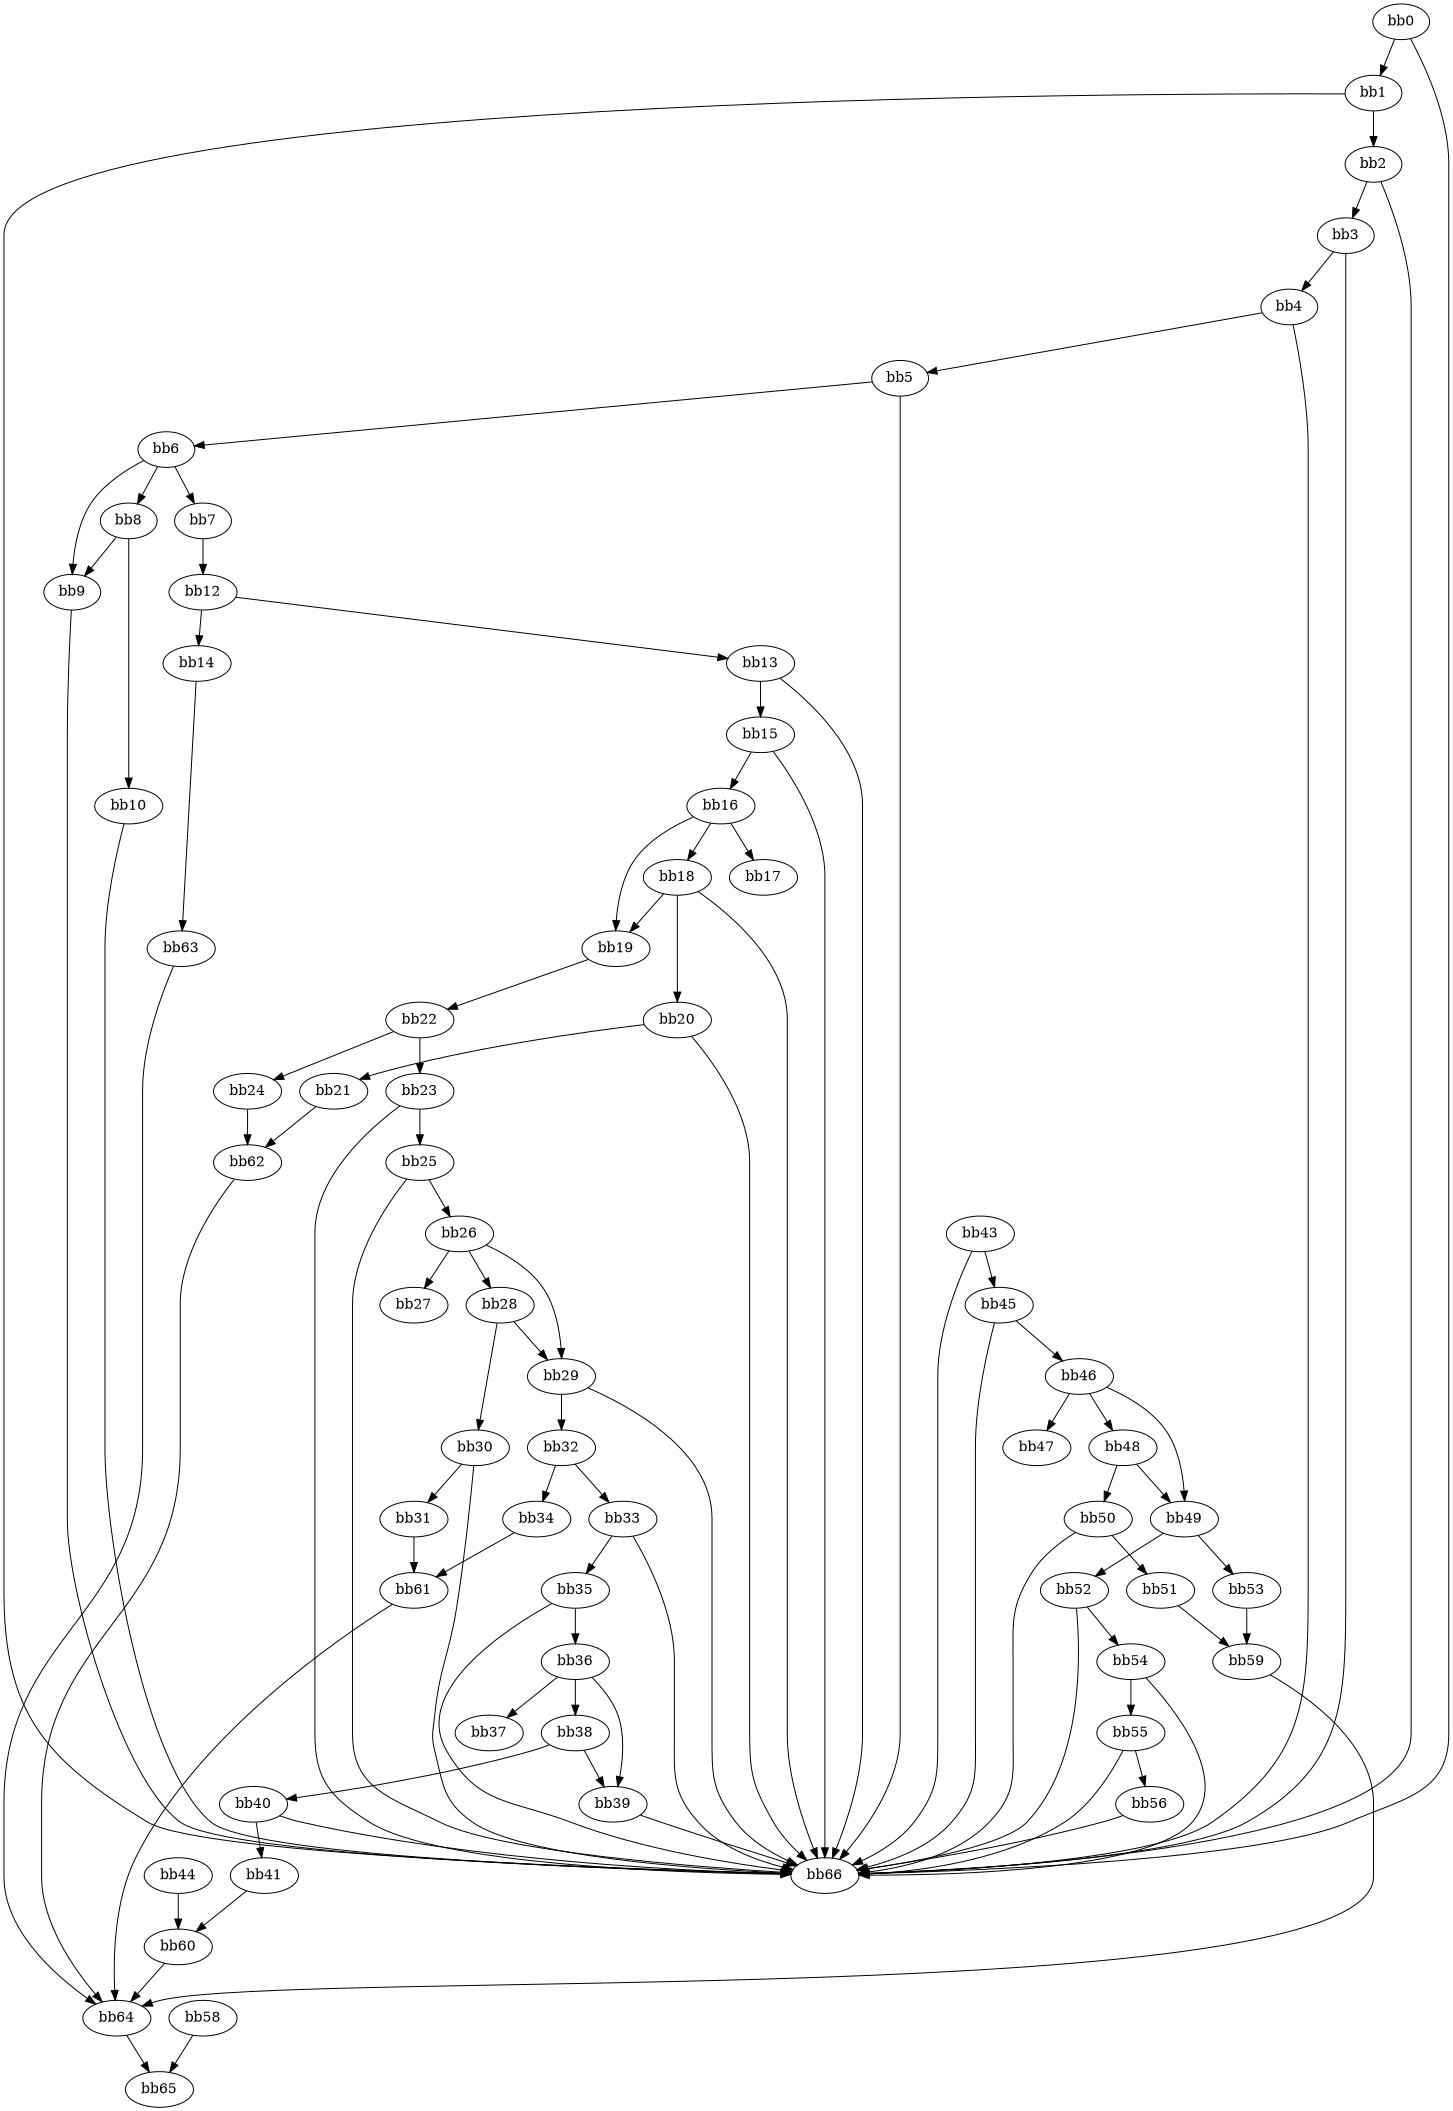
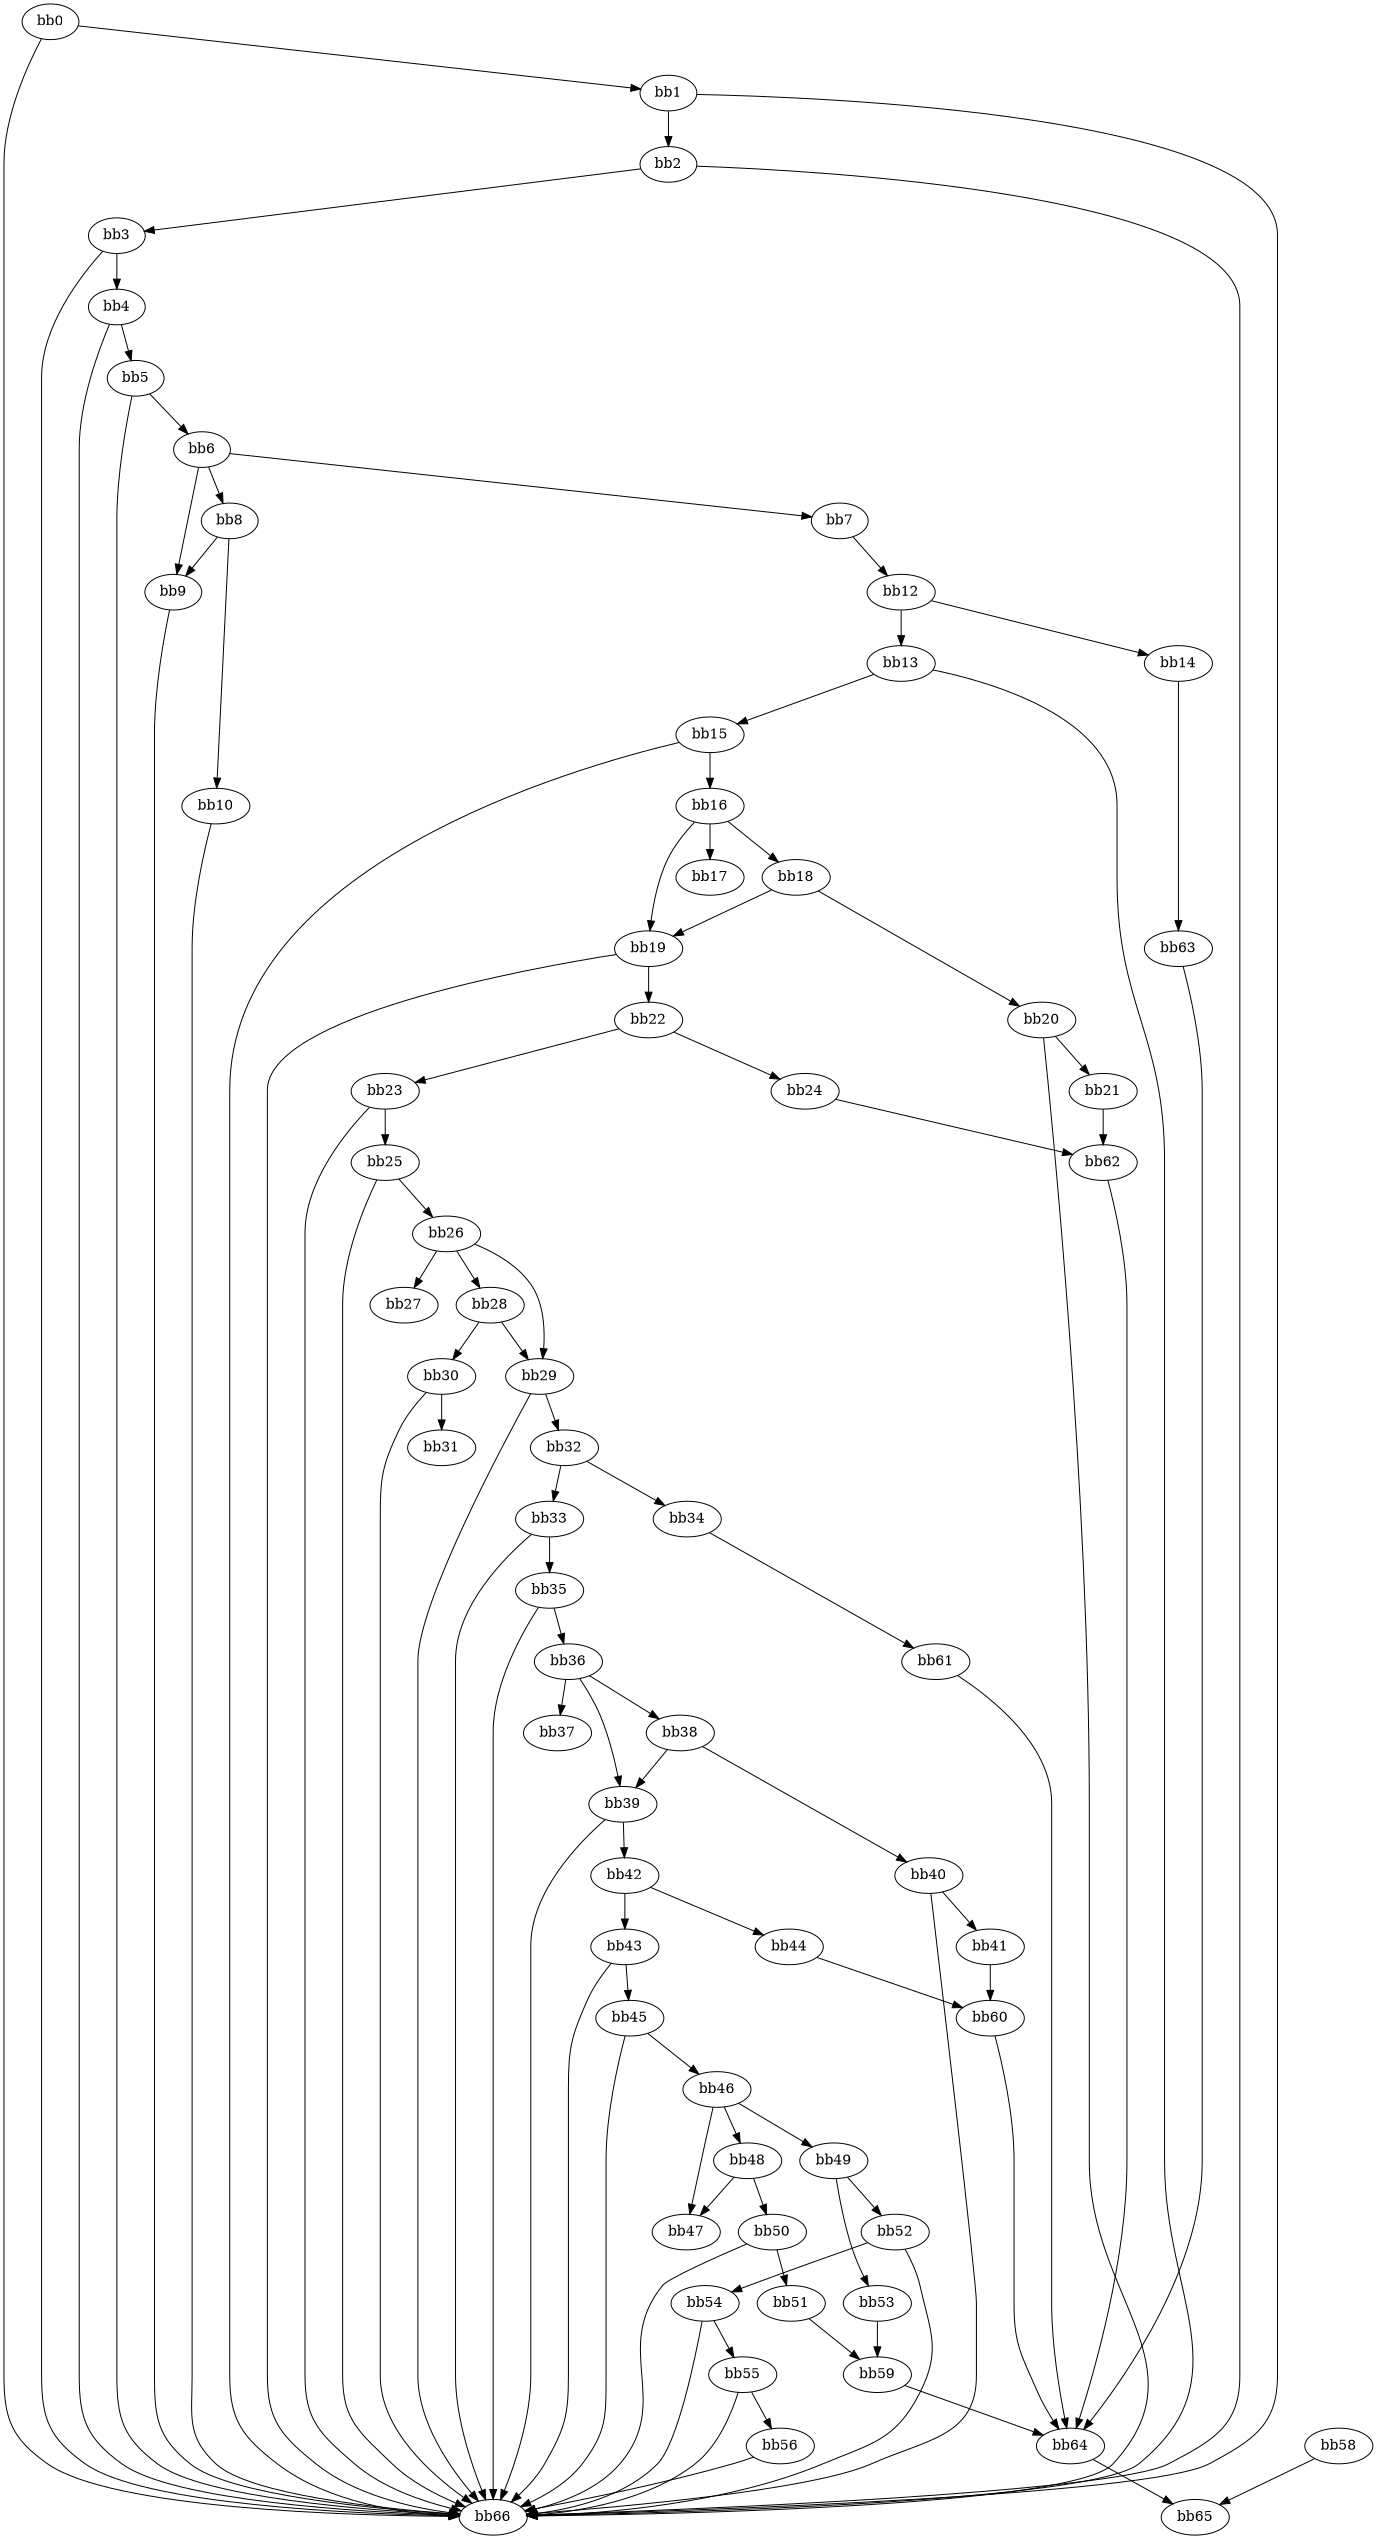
  digraph {
    n1 [label="bb0\l"]
    n2 [label="bb1\l"]
    n3 [label="bb66\l"]
    n4 [label="bb2\l"]
    n5 [label="bb3\l"]
    n6 [label="bb4\l"]
    n7 [label="bb5\l"]
    n8 [label="bb6\l"]
    n9 [label="bb7\l"]
    n10 [label="bb8\l"]
    n11 [label="bb9\l"]
    n12 [label="bb12\l"]
    n13 [label="bb10\l"]
    n14 [label="bb13\l"]
    n15 [label="bb14\l"]
    n16 [label="bb63\l"]
    n17 [label="bb64\l"]
    n18 [label="bb15\l"]
    n19 [label="bb16\l"]
    n20 [label="bb17\l"]
    n21 [label="bb18\l"]
    n22 [label="bb19\l"]
    n23 [label="bb20\l"]
    n24 [label="bb22\l"]
    n25 [label="bb21\l"]
    n26 [label="bb23\l"]
    n27 [label="bb24\l"]
    n28 [label="bb62\l"]
    n29 [label="bb25\l"]
    n30 [label="bb26\l"]
    n31 [label="bb27\l"]
    n32 [label="bb28\l"]
    n33 [label="bb29\l"]
    n34 [label="bb30\l"]
    n35 [label="bb32\l"]
    n36 [label="bb31\l"]
    n37 [label="bb33\l"]
    n38 [label="bb34\l"]
    n39 [label="bb61\l"]
    n40 [label="bb35\l"]
    n41 [label="bb36\l"]
    n42 [label="bb37\l"]
    n43 [label="bb38\l"]
    n44 [label="bb39\l"]
    n45 [label="bb40\l"]
+   n46 [label="bb42\l"]
    n47 [label="bb41\l"]
    n48 [label="bb43\l"]
    n49 [label="bb44\l"]
    n50 [label="bb60\l"]
    n51 [label="bb45\l"]
    n52 [label="bb46\l"]
    n53 [label="bb47\l"]
    n54 [label="bb48\l"]
    n55 [label="bb49\l"]
    n56 [label="bb50\l"]
    n57 [label="bb52\l"]
    n58 [label="bb53\l"]
    n59 [label="bb51\l"]
    n60 [label="bb54\l"]
    n61 [label="bb59\l"]
    n62 [label="bb55\l"]
    n63 [label="bb56\l"]
    n64 [label="bb58\l"]
    n65 [label="bb65\l"]
    n1 -> n2
    n1 -> n3
    n2 -> n3
    n2 -> n4
    n4 -> n3
    n4 -> n5
    n5 -> n3
    n5 -> n6
    n6 -> n3
    n6 -> n7
    n7 -> n3
    n7 -> n8
    n8 -> n9
    n8 -> n10
    n8 -> n11
    n9 -> n12
    n10 -> n11
    n10 -> n13
    n11 -> n3
    n12 -> n14
    n12 -> n15
    n13 -> n3
    n14 -> n3
    n14 -> n18
    n15 -> n16
    n16 -> n17
    n17 -> n65
    n18 -> n3
    n18 -> n19
    n19 -> n20
    n19 -> n21
    n19 -> n22
    n21 -> n22
    n21 -> n23
-   n21 -> n3
+   n22 -> n3
    n22 -> n24
    n23 -> n3
    n23 -> n25
    n24 -> n26
    n24 -> n27
    n25 -> n28
    n26 -> n3
    n26 -> n29
    n27 -> n28
    n28 -> n17
    n29 -> n3
    n29 -> n30
    n30 -> n31
    n30 -> n32
    n30 -> n33
    n32 -> n33
    n32 -> n34
    n33 -> n3
    n33 -> n35
    n34 -> n3
    n34 -> n36
    n35 -> n37
    n35 -> n38
-   n36 -> n39
    n37 -> n3
    n37 -> n40
    n38 -> n39
    n39 -> n17
    n40 -> n3
    n40 -> n41
    n41 -> n42
    n41 -> n43
    n41 -> n44
    n43 -> n44
    n43 -> n45
    n44 -> n3
+   n44 -> n46
    n45 -> n3
    n45 -> n47
+   n46 -> n48
+   n46 -> n49
    n47 -> n50
    n48 -> n3
    n48 -> n51
    n49 -> n50
    n50 -> n17
    n51 -> n3
    n51 -> n52
    n52 -> n53
    n52 -> n54
    n52 -> n55
-   n54 -> n55
+   n54 -> n53
    n54 -> n56
    n55 -> n57
    n55 -> n58
    n56 -> n3
    n56 -> n59
    n57 -> n3
    n57 -> n60
    n58 -> n61
    n59 -> n61
    n60 -> n3
    n60 -> n62
    n61 -> n17
    n62 -> n3
    n62 -> n63
    n63 -> n3
    n64 -> n65
  }
